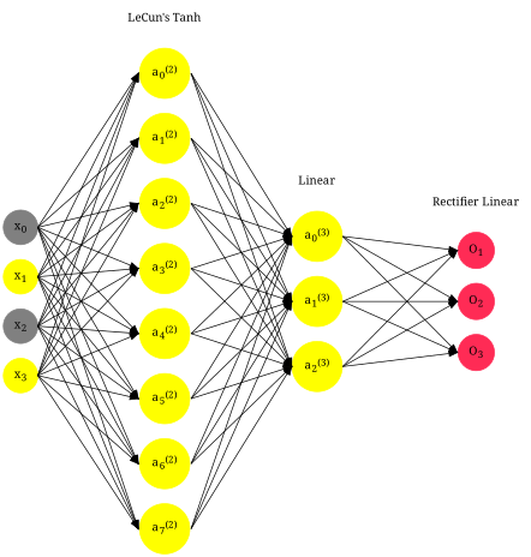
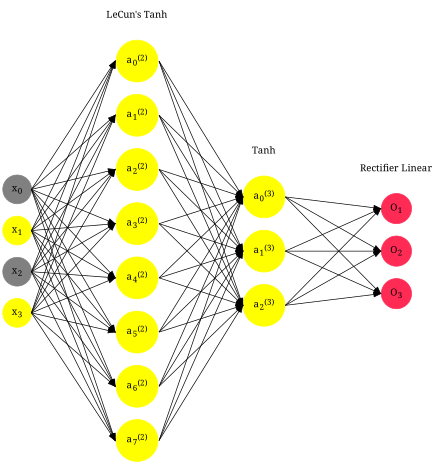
  digraph {
    rankdir=LR
    ranksep=1.4
    splines=false
    fontname="Noto Serif"
    node [color="0.1667, 1.715900, 1.357950" fillcolor="0.1667, 1.715900, 1.357950" shape=circle style=filled fontname="Noto Serif"]
    edge [headport=w style=solid tailport=e fontname="Noto Serif"]
    n1 [color="0.1667, 0.0, 0.5" fillcolor="0.1667, 0.0, 0.5" label=<x<sub>0</sub>>]
    n2 [color="0.1667, 1.0, 1.0" fillcolor="0.1667, 1.0, 1.0" label=<x<sub>1</sub>>]
    n3 [color="0.1667, 0.0, 0.5" fillcolor="0.1667, 0.0, 0.5" label=<x<sub>2</sub>>]
    n4 [color="0.1667, 1.0, 1.0" fillcolor="0.1667, 1.0, 1.0" label=<x<sub>3</sub>>]
    n5 [label=<a<sub>0</sub><sup>(2)</sup>>]
    n6 [label=<a<sub>1</sub><sup>(2)</sup>>]
    n7 [label=<a<sub>2</sub><sup>(2)</sup>>]
    n8 [label=<a<sub>3</sub><sup>(2)</sup>>]
    n9 [label=<a<sub>4</sub><sup>(2)</sup>>]
    n10 [label=<a<sub>5</sub><sup>(2)</sup>>]
    n11 [label=<a<sub>6</sub><sup>(2)</sup>>]
    n12 [label=<a<sub>7</sub><sup>(2)</sup>>]
    n13 [color="0.1667, 451507045310760113589697969325472291078179818849197497639199458640019982928282270594134335860521187505794715501952321837255977448681877636237194903882119645308563515830116766199471889534853977210880.000000, 225753522655380056794848984662736145539089909424598748819599729320009991464141135297067167930260593752897357750976160918627988724340938818118597451941059822654281757915058383099735944767426988605440.000000" fillcolor="0.1667, 451507045310760113589697969325472291078179818849197497639199458640019982928282270594134335860521187505794715501952321837255977448681877636237194903882119645308563515830116766199471889534853977210880.000000, 225753522655380056794848984662736145539089909424598748819599729320009991464141135297067167930260593752897357750976160918627988724340938818118597451941059822654281757915058383099735944767426988605440.000000" label=<a<sub>0</sub><sup>(3)</sup>>]
    n14 [color="0.1667, 3722073536641707971487435590938953453551415550133421867139207176008905081162707856310027541914029764894210962808922669762176869215912092750369042351652239602449971530312201783934075785313467622227968.000000, 1861036768320853985743717795469476726775707775066710933569603588004452540581353928155013770957014882447105481404461334881088434607956046375184521175826119801224985765156100891967037892656733811113984.000000" fillcolor="0.1667, 3722073536641707971487435590938953453551415550133421867139207176008905081162707856310027541914029764894210962808922669762176869215912092750369042351652239602449971530312201783934075785313467622227968.000000, 1861036768320853985743717795469476726775707775066710933569603588004452540581353928155013770957014882447105481404461334881088434607956046375184521175826119801224985765156100891967037892656733811113984.000000" label=<a<sub>1</sub><sup>(3)</sup>>]
    n15 [color="0.1667, 594694317919618376926986719398906095977493146613244767639930100145251220335078048799475252959982104400180661327859350772698885728157391583938466805055016806575357163699588965796570828187675488419840.000000, 297347158959809188463493359699453047988746573306622383819965050072625610167539024399737626479991052200090330663929675386349442864078695791969233402527508403287678581849794482898285414093837744209920.000000" fillcolor="0.1667, 594694317919618376926986719398906095977493146613244767639930100145251220335078048799475252959982104400180661327859350772698885728157391583938466805055016806575357163699588965796570828187675488419840.000000, 297347158959809188463493359699453047988746573306622383819965050072625610167539024399737626479991052200090330663929675386349442864078695791969233402527508403287678581849794482898285414093837744209920.000000" label=<a<sub>2</sub><sup>(3)</sup>>]
    n16 [color="0.9667, 0.83, 1.0" fillcolor="0.9667, 0.83, 1.0" label=<O<sub>1</sub>>]
    n17 [color="0.9667, 0.83, 1.0" fillcolor="0.9667, 0.83, 1.0" label=<O<sub>2</sub>>]
    n18 [color="0.9667, 0.83, 1.0" fillcolor="0.9667, 0.83, 1.0" label=<O<sub>3</sub>>]
    n19 [label="LeCun's Tanh" shape=plaintext color="" fillcolor="" style=""]
-   n20 [label=Linear shape=plaintext color="" fillcolor="" style=""]
+   n20 [label=Tanh shape=plaintext color="" fillcolor="" style=""]
    n21 [label="Rectifier Linear" shape=plaintext color="" fillcolor="" style=""]
    subgraph sub_1 {
      n1
    }
    subgraph sub_2 {
      n2
    }
    subgraph sub_3 {
      n3
    }
    subgraph sub_4 {
      n4
    }
    subgraph sub_5 {
      n5
    }
    subgraph sub_6 {
      n6
    }
    subgraph sub_7 {
      n7
    }
    subgraph sub_8 {
      n8
    }
    subgraph sub_9 {
      n9
    }
    subgraph sub_10 {
      n10
    }
    subgraph sub_11 {
      n11
    }
    subgraph sub_12 {
      n12
    }
    subgraph sub_13 {
      n13
    }
    subgraph sub_14 {
      n14
    }
    subgraph sub_15 {
      n15
    }
    subgraph sub_16 {
      n16
    }
    subgraph sub_17 {
      n17
    }
    subgraph sub_18 {
      n18
    }
    subgraph sub_19 {
      rank=same
      n1
      n2
      n3
      n4
    }
    subgraph sub_20 {
      rank=same
      n5
      n6
      n7
      n8
      n9
      n10
      n11
      n12
    }
    subgraph sub_21 {
      rank=same
      n13
      n14
      n15
    }
    subgraph sub_22 {
      rank=same
      n16
      n17
      n18
    }
    subgraph sub_23 {
      rank=same
      n5
      n19
    }
    subgraph sub_24 {
      rank=same
      n13
      n20
    }
    subgraph sub_25 {
      rank=same
      n16
      n21
    }
    n1 -> n2 [style=invis]
    n1 -> n5
    n1 -> n6
    n1 -> n7
    n1 -> n8
    n1 -> n9
    n1 -> n10
    n1 -> n11
    n1 -> n12
    n2 -> n3 [style=invis]
    n2 -> n5
    n2 -> n6
    n2 -> n7
    n2 -> n8
    n2 -> n9
    n2 -> n10
    n2 -> n11
    n2 -> n12
    n3 -> n4 [style=invis]
    n3 -> n5
    n3 -> n6
    n3 -> n7
    n3 -> n8
    n3 -> n9
    n3 -> n10
    n3 -> n11
    n3 -> n12
    n4 -> n5
    n4 -> n6
    n4 -> n7
    n4 -> n8
    n4 -> n9
    n4 -> n10
    n4 -> n11
    n4 -> n12
    n5 -> n6 [style=invis]
    n5 -> n13
    n5 -> n14
    n5 -> n15
    n6 -> n7 [style=invis]
    n6 -> n13
    n6 -> n14
    n6 -> n15
    n7 -> n8 [style=invis]
    n7 -> n13
    n7 -> n14
    n7 -> n15
    n8 -> n9 [style=invis]
    n8 -> n13
    n8 -> n14
    n8 -> n15
    n9 -> n10 [style=invis]
    n9 -> n13
    n9 -> n14
    n9 -> n15
    n10 -> n11 [style=invis]
    n10 -> n13
    n10 -> n14
    n10 -> n15
    n11 -> n12 [style=invis]
    n11 -> n13
    n11 -> n14
    n11 -> n15
    n12 -> n13
    n12 -> n14
    n12 -> n15
    n13 -> n14 [style=invis]
    n13 -> n16
    n13 -> n17
    n13 -> n18
    n14 -> n15 [style=invis]
    n14 -> n16
    n14 -> n17
    n14 -> n18
    n15 -> n16
    n15 -> n17
    n15 -> n18
    n16 -> n17 [style=invis]
    n17 -> n18 [style=invis]
    n19 -> n5 [style=invis]
    n20 -> n13 [style=invis]
    n21 -> n16 [style=invis]
  }
